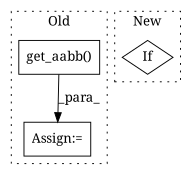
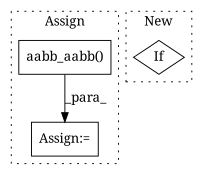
  digraph {
    fontname="Noto Serif"
    node [shape=box fontname="Noto Serif"]
-   n1 [a=75 l="12,1" label="get_aabb()" s="14184,14217"]
+   n1 [a=75 l="12,1" label="aabb_aabb()" s="14184,14217"]
    n2 [a=68 l=4 label="Assign:=" s=14748]
    n3 [a=96 l=3 label=If s=13743 shape=diamond]
    subgraph cluster_1 {
-     label=Old
+     label=Assign
      style=dotted
      n1
      n2
    }
    subgraph cluster_2 {
      label=New
      style=dotted
      n3
    }
    n1 -> n2 [label=_para_ fontname="Noto Serif"]
  }
